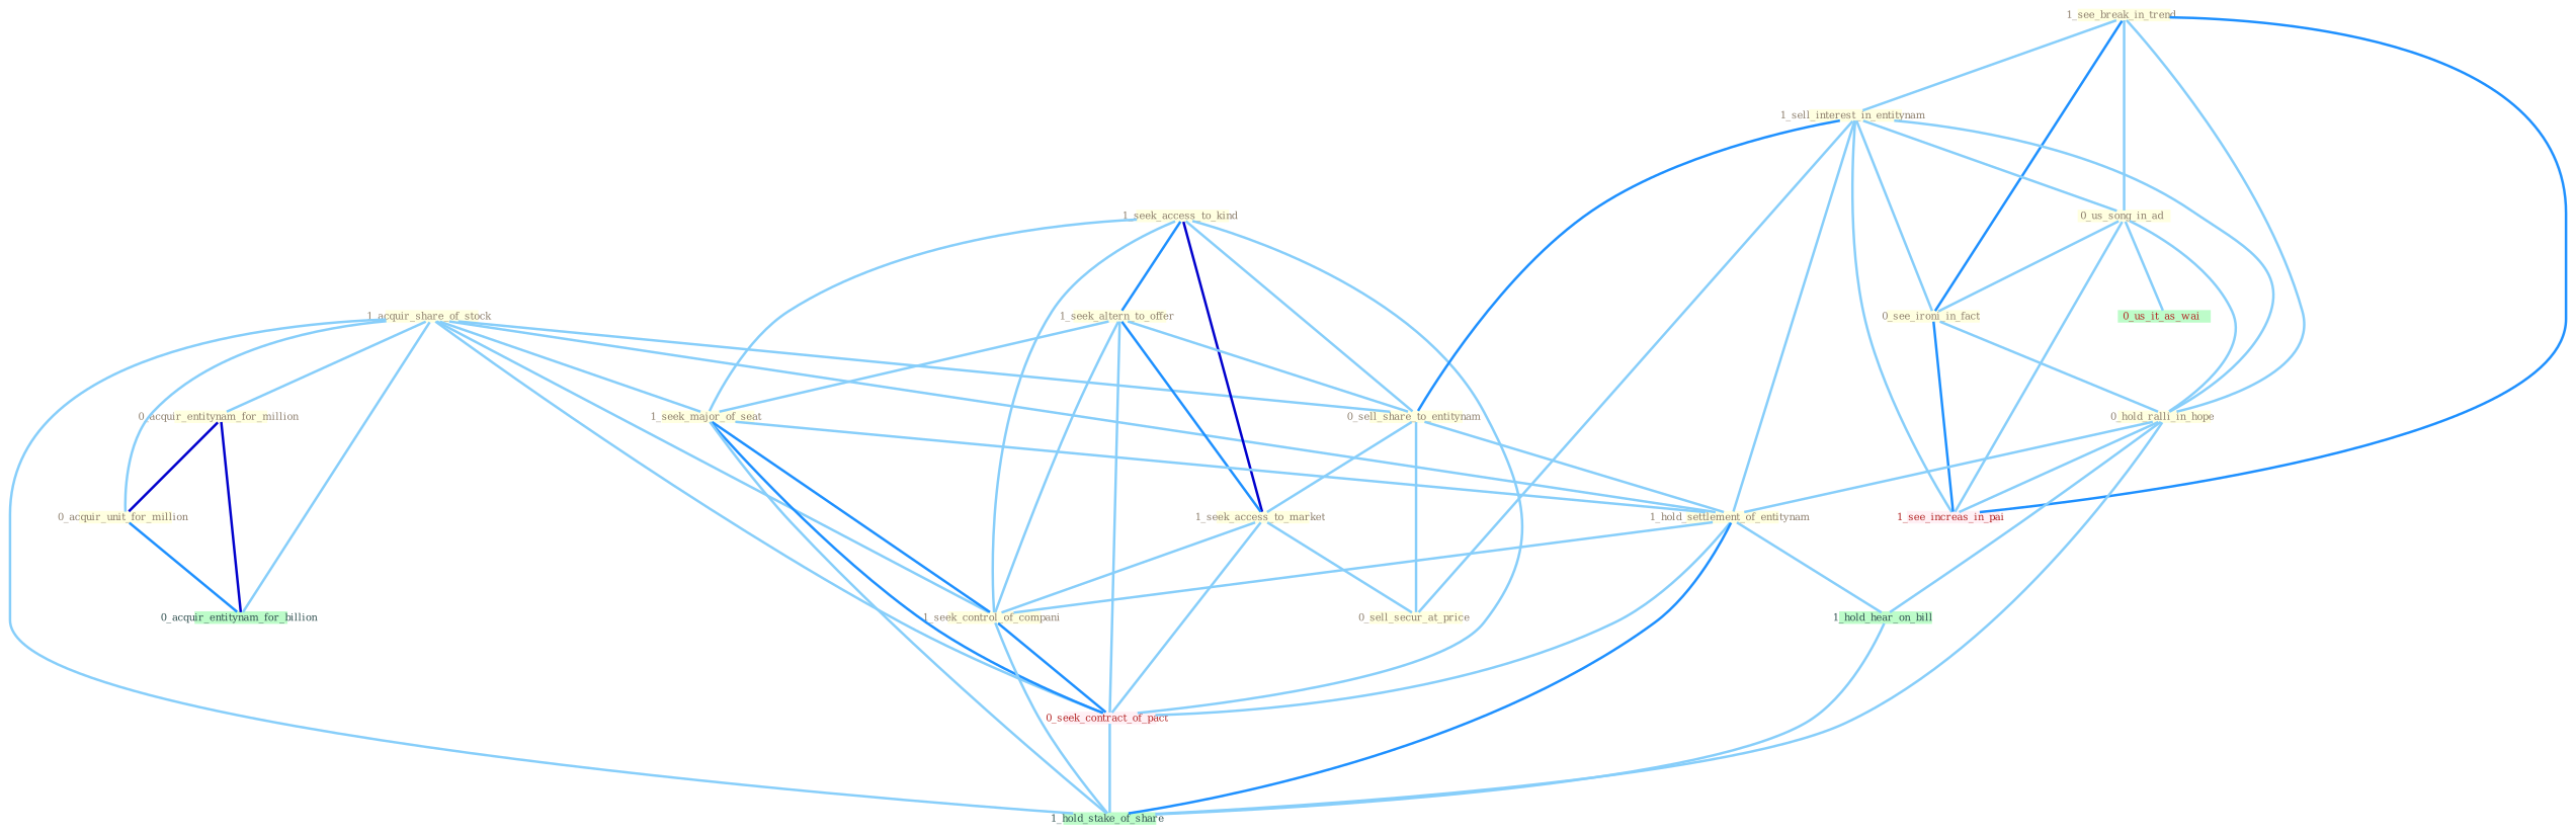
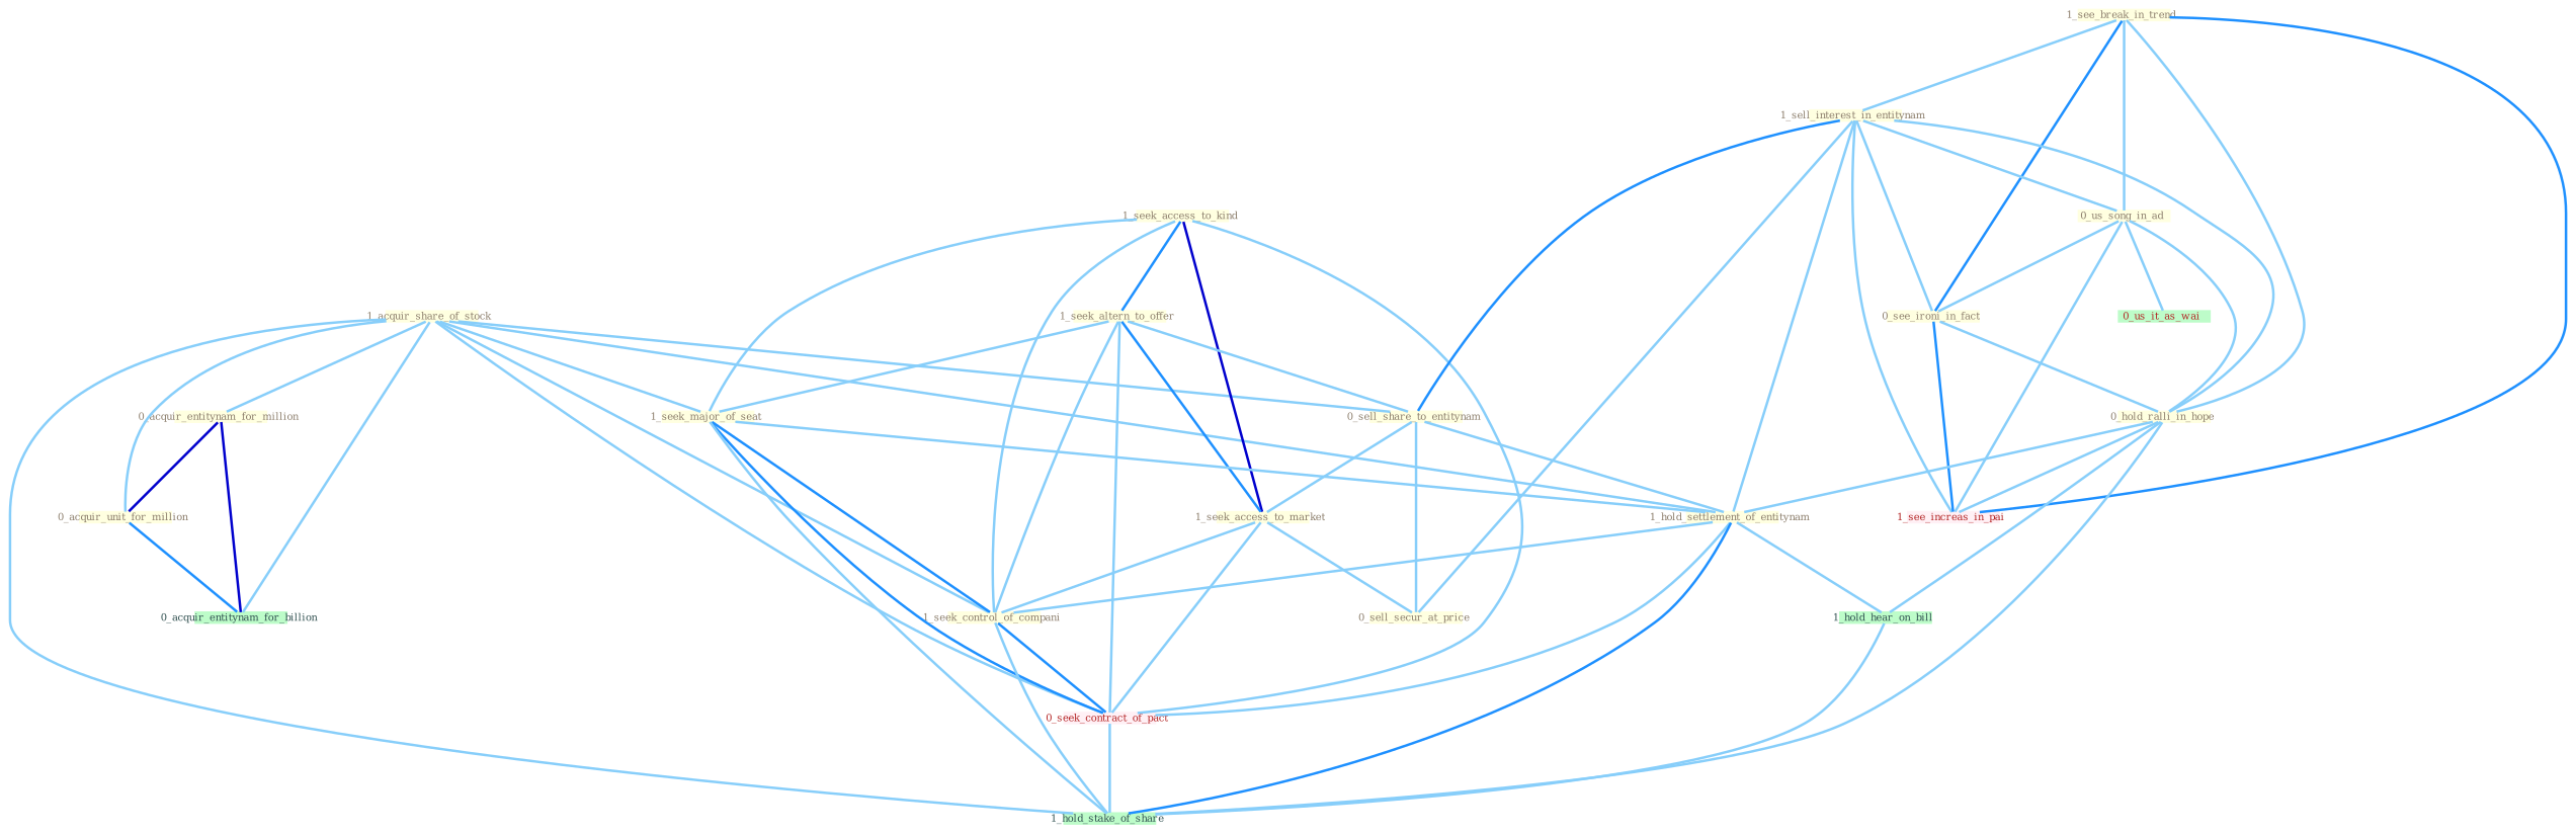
  graph {
    node [color="#ffffe0" fixedsize=true fontcolor="#8b7d6b" fontsize=4 shape=polygon style=filled]
    edge [color="#87cefa" w=1]
    "1_acquir_share_of_stock " [height=.06 width=.5]
    "1_seek_access_to_kind " [height=.06 width=.5]
    "1_see_break_in_trend " [height=.06 width=.5]
    "0_acquir_entitynam_for_million " [height=.06 width=.5]
    "1_sell_interest_in_entitynam " [height=.06 width=.5]
    "0_us_song_in_ad " [height=.06 width=.5]
    "1_seek_altern_to_offer " [height=.06 width=.5]
    "0_see_ironi_in_fact " [height=.06 width=.5]
    "0_hold_ralli_in_hope " [height=.06 width=.5]
    "0_sell_secur_at_price " [height=.06 width=.5]
    "0_sell_share_to_entitynam " [height=.06 width=.5]
    "0_acquir_unit_for_million " [height=.06 width=.5]
    "1_seek_access_to_market " [height=.06 width=.5]
    "1_seek_major_of_seat " [height=.06 width=.5]
    "1_hold_settlement_of_entitynam " [height=.06 width=.5]
    "1_seek_control_of_compani " [height=.06 width=.5]
    "0_seek_contract_of_pact " [color="#fff0f5" fontcolor="#b22222" height=.06 width=.5]
    "1_see_increas_in_pai " [color="#fff0f5" fontcolor="#b22222" height=.06 width=.5]
    "0_acquir_entitynam_for_billion " [color="#BDFCC9" fontcolor="#2f4f4f" height=.06 width=.5]
    "1_hold_stake_of_share " [color="#BDFCC9" fontcolor="#2f4f4f" height=.06 width=.5]
    "0_us_it_as_wai " [color="#BDFCC9" fontcolor="#b22222" height=.06 width=.5]
    "1_hold_hear_on_bill " [color="#BDFCC9" fontcolor="#2f4f4f" height=.06 width=.5]
    subgraph sub_1 {
      "1_acquir_share_of_stock "
      "1_seek_access_to_kind "
      "1_see_break_in_trend "
      "0_acquir_entitynam_for_million "
      "1_sell_interest_in_entitynam "
      "0_us_song_in_ad "
      "1_seek_altern_to_offer "
      "0_see_ironi_in_fact "
      "0_hold_ralli_in_hope "
      "0_sell_secur_at_price "
      "0_sell_share_to_entitynam "
      "0_acquir_unit_for_million "
      "1_seek_access_to_market "
      "1_seek_major_of_seat "
      "1_hold_settlement_of_entitynam "
      "1_seek_control_of_compani "
    }
    subgraph sub_2 {
      "0_seek_contract_of_pact "
      "1_see_increas_in_pai "
    }
    "1_acquir_share_of_stock " -- "0_acquir_entitynam_for_million "
    "1_acquir_share_of_stock " -- "0_sell_share_to_entitynam "
    "1_acquir_share_of_stock " -- "0_acquir_unit_for_million "
    "1_acquir_share_of_stock " -- "1_seek_major_of_seat "
    "1_acquir_share_of_stock " -- "1_hold_settlement_of_entitynam "
    "1_acquir_share_of_stock " -- "1_seek_control_of_compani "
    "1_acquir_share_of_stock " -- "0_seek_contract_of_pact "
    "1_acquir_share_of_stock " -- "0_acquir_entitynam_for_billion "
    "1_acquir_share_of_stock " -- "1_hold_stake_of_share "
    "1_seek_access_to_kind " -- "1_seek_altern_to_offer " [color="#1e90ff" w=2]
-   "1_seek_access_to_kind " -- "0_sell_share_to_entitynam "
    "1_seek_access_to_kind " -- "1_seek_access_to_market " [color="#0000cd" w=3]
    "1_seek_access_to_kind " -- "1_seek_major_of_seat "
    "1_seek_access_to_kind " -- "1_seek_control_of_compani "
    "1_seek_access_to_kind " -- "0_seek_contract_of_pact "
    "1_see_break_in_trend " -- "1_sell_interest_in_entitynam "
    "1_see_break_in_trend " -- "0_us_song_in_ad "
    "1_see_break_in_trend " -- "0_see_ironi_in_fact " [color="#1e90ff" w=2]
    "1_see_break_in_trend " -- "0_hold_ralli_in_hope "
    "1_see_break_in_trend " -- "1_see_increas_in_pai " [color="#1e90ff" w=2]
    "0_acquir_entitynam_for_million " -- "0_acquir_unit_for_million " [color="#0000cd" w=3]
    "0_acquir_entitynam_for_million " -- "0_acquir_entitynam_for_billion " [color="#0000cd" w=3]
    "1_sell_interest_in_entitynam " -- "0_us_song_in_ad "
    "1_sell_interest_in_entitynam " -- "0_see_ironi_in_fact "
    "1_sell_interest_in_entitynam " -- "0_hold_ralli_in_hope "
    "1_sell_interest_in_entitynam " -- "0_sell_secur_at_price "
    "1_sell_interest_in_entitynam " -- "0_sell_share_to_entitynam " [color="#1e90ff" w=2]
    "1_sell_interest_in_entitynam " -- "1_hold_settlement_of_entitynam "
    "1_sell_interest_in_entitynam " -- "1_see_increas_in_pai "
    "0_us_song_in_ad " -- "0_see_ironi_in_fact "
    "0_us_song_in_ad " -- "0_hold_ralli_in_hope "
    "0_us_song_in_ad " -- "1_see_increas_in_pai "
    "0_us_song_in_ad " -- "0_us_it_as_wai "
    "1_seek_altern_to_offer " -- "0_sell_share_to_entitynam "
    "1_seek_altern_to_offer " -- "1_seek_access_to_market " [color="#1e90ff" w=2]
    "1_seek_altern_to_offer " -- "1_seek_major_of_seat "
    "1_seek_altern_to_offer " -- "1_seek_control_of_compani "
    "1_seek_altern_to_offer " -- "0_seek_contract_of_pact "
    "0_see_ironi_in_fact " -- "0_hold_ralli_in_hope "
    "0_see_ironi_in_fact " -- "1_see_increas_in_pai " [color="#1e90ff" w=2]
    "0_hold_ralli_in_hope " -- "1_hold_settlement_of_entitynam "
    "0_hold_ralli_in_hope " -- "1_see_increas_in_pai "
    "0_hold_ralli_in_hope " -- "1_hold_stake_of_share "
    "0_hold_ralli_in_hope " -- "1_hold_hear_on_bill "
    "0_sell_secur_at_price " -- "0_sell_share_to_entitynam "
    "0_sell_share_to_entitynam " -- "1_seek_access_to_market "
    "0_sell_share_to_entitynam " -- "1_hold_settlement_of_entitynam "
    "0_acquir_unit_for_million " -- "0_acquir_entitynam_for_billion " [color="#1e90ff" w=2]
    "1_seek_access_to_market " -- "0_sell_secur_at_price "
    "1_seek_access_to_market " -- "1_seek_control_of_compani "
    "1_seek_access_to_market " -- "0_seek_contract_of_pact "
    "1_seek_major_of_seat " -- "1_hold_settlement_of_entitynam "
    "1_seek_major_of_seat " -- "1_seek_control_of_compani " [color="#1e90ff" w=2]
    "1_seek_major_of_seat " -- "0_seek_contract_of_pact " [color="#1e90ff" w=2]
    "1_seek_major_of_seat " -- "1_hold_stake_of_share "
    "1_hold_settlement_of_entitynam " -- "1_seek_control_of_compani "
    "1_hold_settlement_of_entitynam " -- "0_seek_contract_of_pact "
    "1_hold_settlement_of_entitynam " -- "1_hold_stake_of_share " [color="#1e90ff" w=2]
    "1_hold_settlement_of_entitynam " -- "1_hold_hear_on_bill "
    "1_seek_control_of_compani " -- "0_seek_contract_of_pact " [color="#1e90ff" w=2]
    "1_seek_control_of_compani " -- "1_hold_stake_of_share "
    "0_seek_contract_of_pact " -- "1_hold_stake_of_share "
    "1_hold_hear_on_bill " -- "1_hold_stake_of_share "
  }
